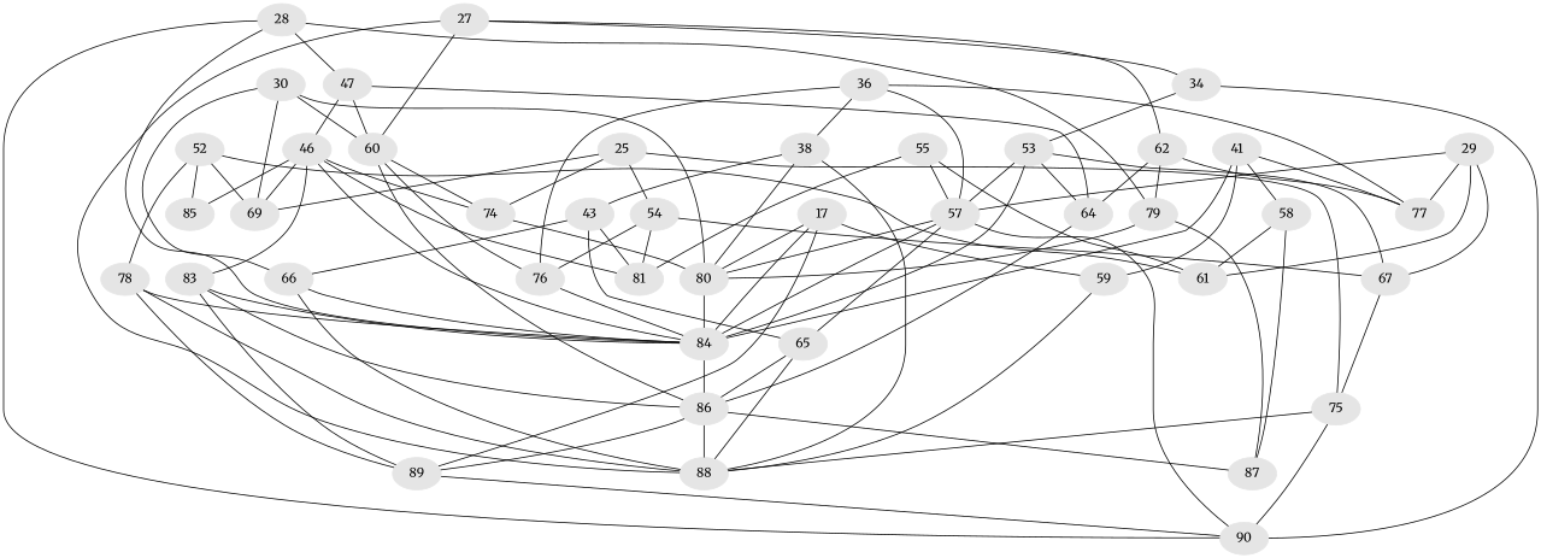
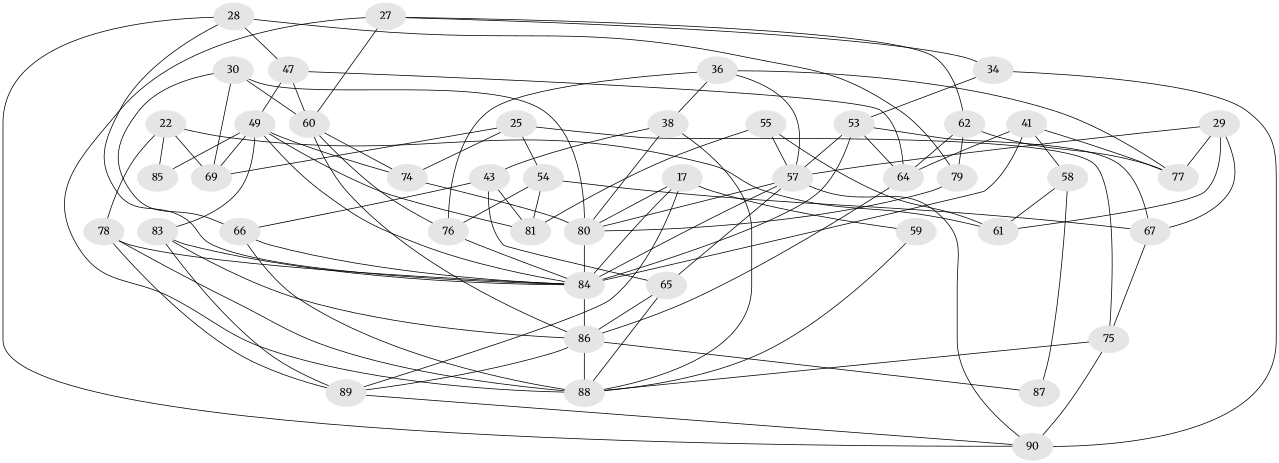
  graph {
    fontname=Merriweather
    node [color=gray90 fontname=Merriweather style=filled]
    edge [fontname=Merriweather]
    n1 [label=17 super="+9"]
    59
    80 [super="+21+70"]
    84 [super="+10+39+63+48+23"]
    89 [super="+82"]
    88 [super="+2+4+22+46"]
    86 [super="+72"]
    90 [super="+51"]
    25
    54
    69
    74 [super="+20"]
    75 [super="+40"]
    67
    76
    81
    34 [super="+32"]
    53 [super="+17"]
    27
    60 [super="+42"]
    62
    79
    77
    64
    28
    n26 [label=47]
-   49 [super="+45+19" label=46]
+   49 [super="+45+19"]
    87
    57 [super="+15+50"]
    65
    29
    61
    30
    66
    36
    38
    43
    41
    58
    83 [super="+11"]
    85
-   52
+   52 [label=22]
    78 [super="+35"]
    55
    n1 -- 59 [weight=2]
    n1 -- 80
    n1 -- 84 [weight=2]
    n1 -- 89
    59 -- 88
    80 -- 84 [weight=2]
    84 -- 86 [weight=5]
    89 -- 90
    86 -- 89
    86 -- 88 [weight=3]
    86 -- 87
    25 -- 54
    25 -- 69
    25 -- 74
    25 -- 75
    54 -- 67
    54 -- 76
    54 -- 81
    74 -- 80 [weight=3]
    75 -- 88 [weight=2]
    75 -- 90 [weight=2]
    67 -- 75
    76 -- 84
    34 -- 90
    34 -- 53 [weight=2]
    53 -- 84 [weight=2]
    53 -- 67
    53 -- 64
    53 -- 57 [weight=2]
    27 -- 88
    27 -- 34
    27 -- 60
    27 -- 62
    60 -- 86 [weight=3]
    60 -- 74
    60 -- 76
    62 -- 79
    62 -- 77
    62 -- 64
    79 -- 80
-   79 -- 87
    64 -- 86
    28 -- 84
    28 -- 90
    28 -- 79
    28 -- n26
    n26 -- 60
    n26 -- 64
    n26 -- 49
    49 -- 84 [weight=3]
    49 -- 69
    49 -- 74
    49 -- 81
    49 -- 83 [weight=3]
    49 -- 85 [weight=2]
    57 -- 80
    57 -- 84 [weight=3]
    57 -- 90
    57 -- 65
    65 -- 88
    65 -- 86
    29 -- 67
    29 -- 77
    29 -- 57
    29 -- 61
    30 -- 80
    30 -- 69
    30 -- 60
    30 -- 66
    66 -- 84
    66 -- 88
    36 -- 76
    36 -- 77
    36 -- 57
    36 -- 38
    38 -- 80
    38 -- 88
    38 -- 43
    43 -- 81
    43 -- 65
    43 -- 66
-   41 -- 59
+   41 -- 64
    41 -- 84
    41 -- 77
    41 -- 58
    58 -- 87
    58 -- 61
    83 -- 84
    83 -- 89
    83 -- 86
    52 -- 69
    52 -- 61
    52 -- 85
    52 -- 78
    78 -- 84
    78 -- 89 [weight=2]
    78 -- 88 [weight=2]
    55 -- 81
    55 -- 57 [weight=2]
    55 -- 61
  }
